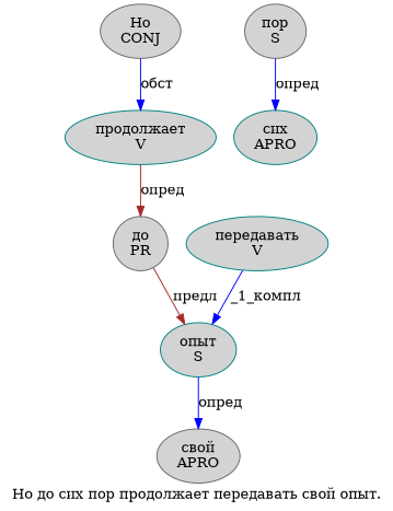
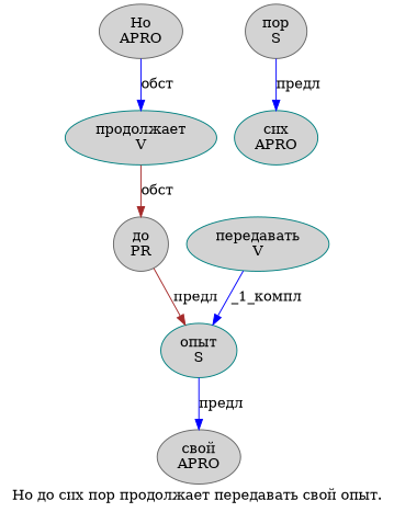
  digraph {
    label="Но до сих пор продолжает передавать свой опыт."
    node [color=gray40 fillcolor=lightgray penwidth=1 shape=ellipse style=filled]
    edge [color=blue]
-   n1 [label="Но\nCONJ"]
+   n1 [label="Но\nAPRO"]
    n2 [color=teal label="продолжает\nV"]
    n3 [label="до\nPR"]
    n4 [color=teal label="опыт\nS"]
    n5 [label="пор\nS"]
    n6 [color=teal label="сих\nAPRO"]
    n7 [color=teal label="передавать\nV"]
    n8 [label="свой\nAPRO"]
    n1 -> n2 [label="обст"]
-   n2 -> n3 [color=brown label="опред"]
+   n2 -> n3 [color=brown label="обст"]
    n3 -> n4 [color=brown label="предл"]
-   n4 -> n8 [label="опред"]
-   n5 -> n6 [label="опред"]
+   n4 -> n8 [label="предл"]
+   n5 -> n6 [label="предл"]
    n7 -> n4 [label="_1_компл"]
  }
